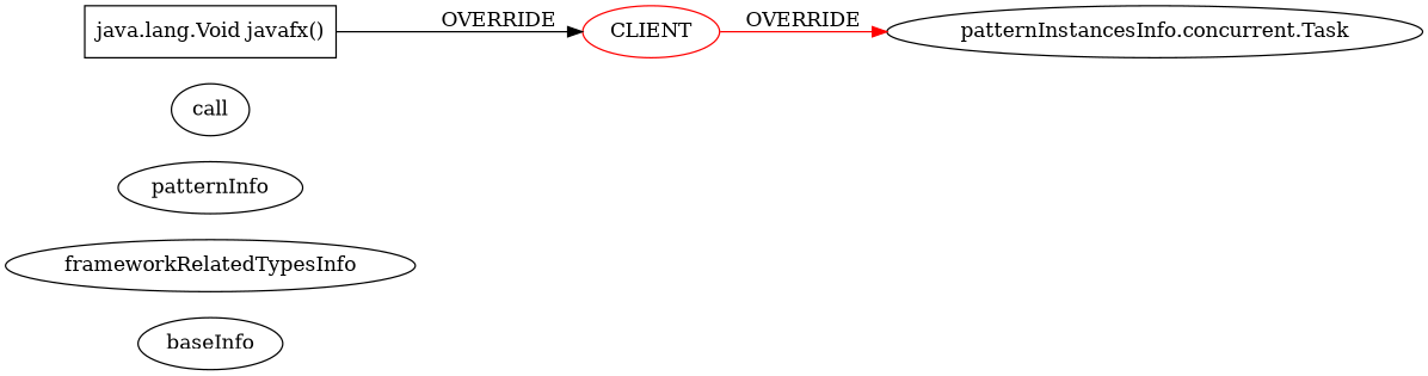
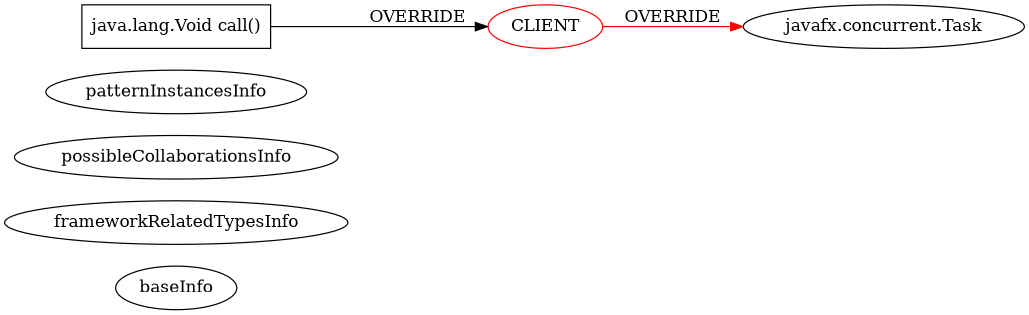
  digraph {
    rankdir=LR
    baseInfo [category=pattern graphId=812 isAnonymous=false possibleRelation=false]
    frameworkRelatedTypesInfo [0="javafx.concurrent.Task"]
-   patternInfo [frequency=5.0 patternRootClient=0]
-   patternInstancesInfo [0="fieryphoenix-screen-caster~/fieryphoenix-screen-caster/screen-caster-master/ScreenCaster/src/by/bsuir/zuyeu/controller/ConnectController.java~DisconnectTask~2681" 1="sk44-javafx-gallery~/sk44-javafx-gallery/javafx-gallery-master/src/main/java/sk44/jfxgallery/controllers/MainWindowController.java~LoadImageTask~4201" 2="atsticks-FXOne~/atsticks-FXOne/FXOne-master/org.fxone/fxone-ui/src/main/java/org/fxone/ui/rt/components/splash/SimpleSplashScreen.java~ProgressTask~1923" 3="berker-RSSReader~/berker-RSSReader/RSSReader-master/src/com/deneme/rss/task/ContentReaderTask.java~ContentReaderTask~2003" 4="fieryphoenix-screen-caster~/fieryphoenix-screen-caster/screen-caster-master/ScreenCaster/src/by/bsuir/zuyeu/controller/ConnectController.java~CheckWaitTask~2682" label=call]
-   n6 [isFrameworkType=false label="patternInstancesInfo.concurrent.Task" vertexType=FRAMEWORK_CLASS_TYPE]
+   possibleCollaborationsInfo
+   patternInstancesInfo [0="fieryphoenix-screen-caster~/fieryphoenix-screen-caster/screen-caster-master/ScreenCaster/src/by/bsuir/zuyeu/controller/ConnectController.java~DisconnectTask~2681" 1="sk44-javafx-gallery~/sk44-javafx-gallery/javafx-gallery-master/src/main/java/sk44/jfxgallery/controllers/MainWindowController.java~LoadImageTask~4201" 2="atsticks-FXOne~/atsticks-FXOne/FXOne-master/org.fxone/fxone-ui/src/main/java/org/fxone/ui/rt/components/splash/SimpleSplashScreen.java~ProgressTask~1923" 3="berker-RSSReader~/berker-RSSReader/RSSReader-master/src/com/deneme/rss/task/ContentReaderTask.java~ContentReaderTask~2003" 4="fieryphoenix-screen-caster~/fieryphoenix-screen-caster/screen-caster-master/ScreenCaster/src/by/bsuir/zuyeu/controller/ConnectController.java~CheckWaitTask~2682"]
+   n6 [isFrameworkType=false label="javafx.concurrent.Task" vertexType=FRAMEWORK_CLASS_TYPE]
    n7 [color=red isFrameworkType=false label=CLIENT vertexType=ROOT_CLIENT_CLASS_DECLARATION]
-   n8 [isFrameworkType=false label="java.lang.Void javafx()" shape=box vertexType=OVERRIDING_METHOD_DECLARATION]
+   n8 [isFrameworkType=false label="java.lang.Void call()" shape=box vertexType=OVERRIDING_METHOD_DECLARATION]
    n7 -> n6 [color=red label=OVERRIDE]
    n8 -> n7 [label=OVERRIDE]
  }
